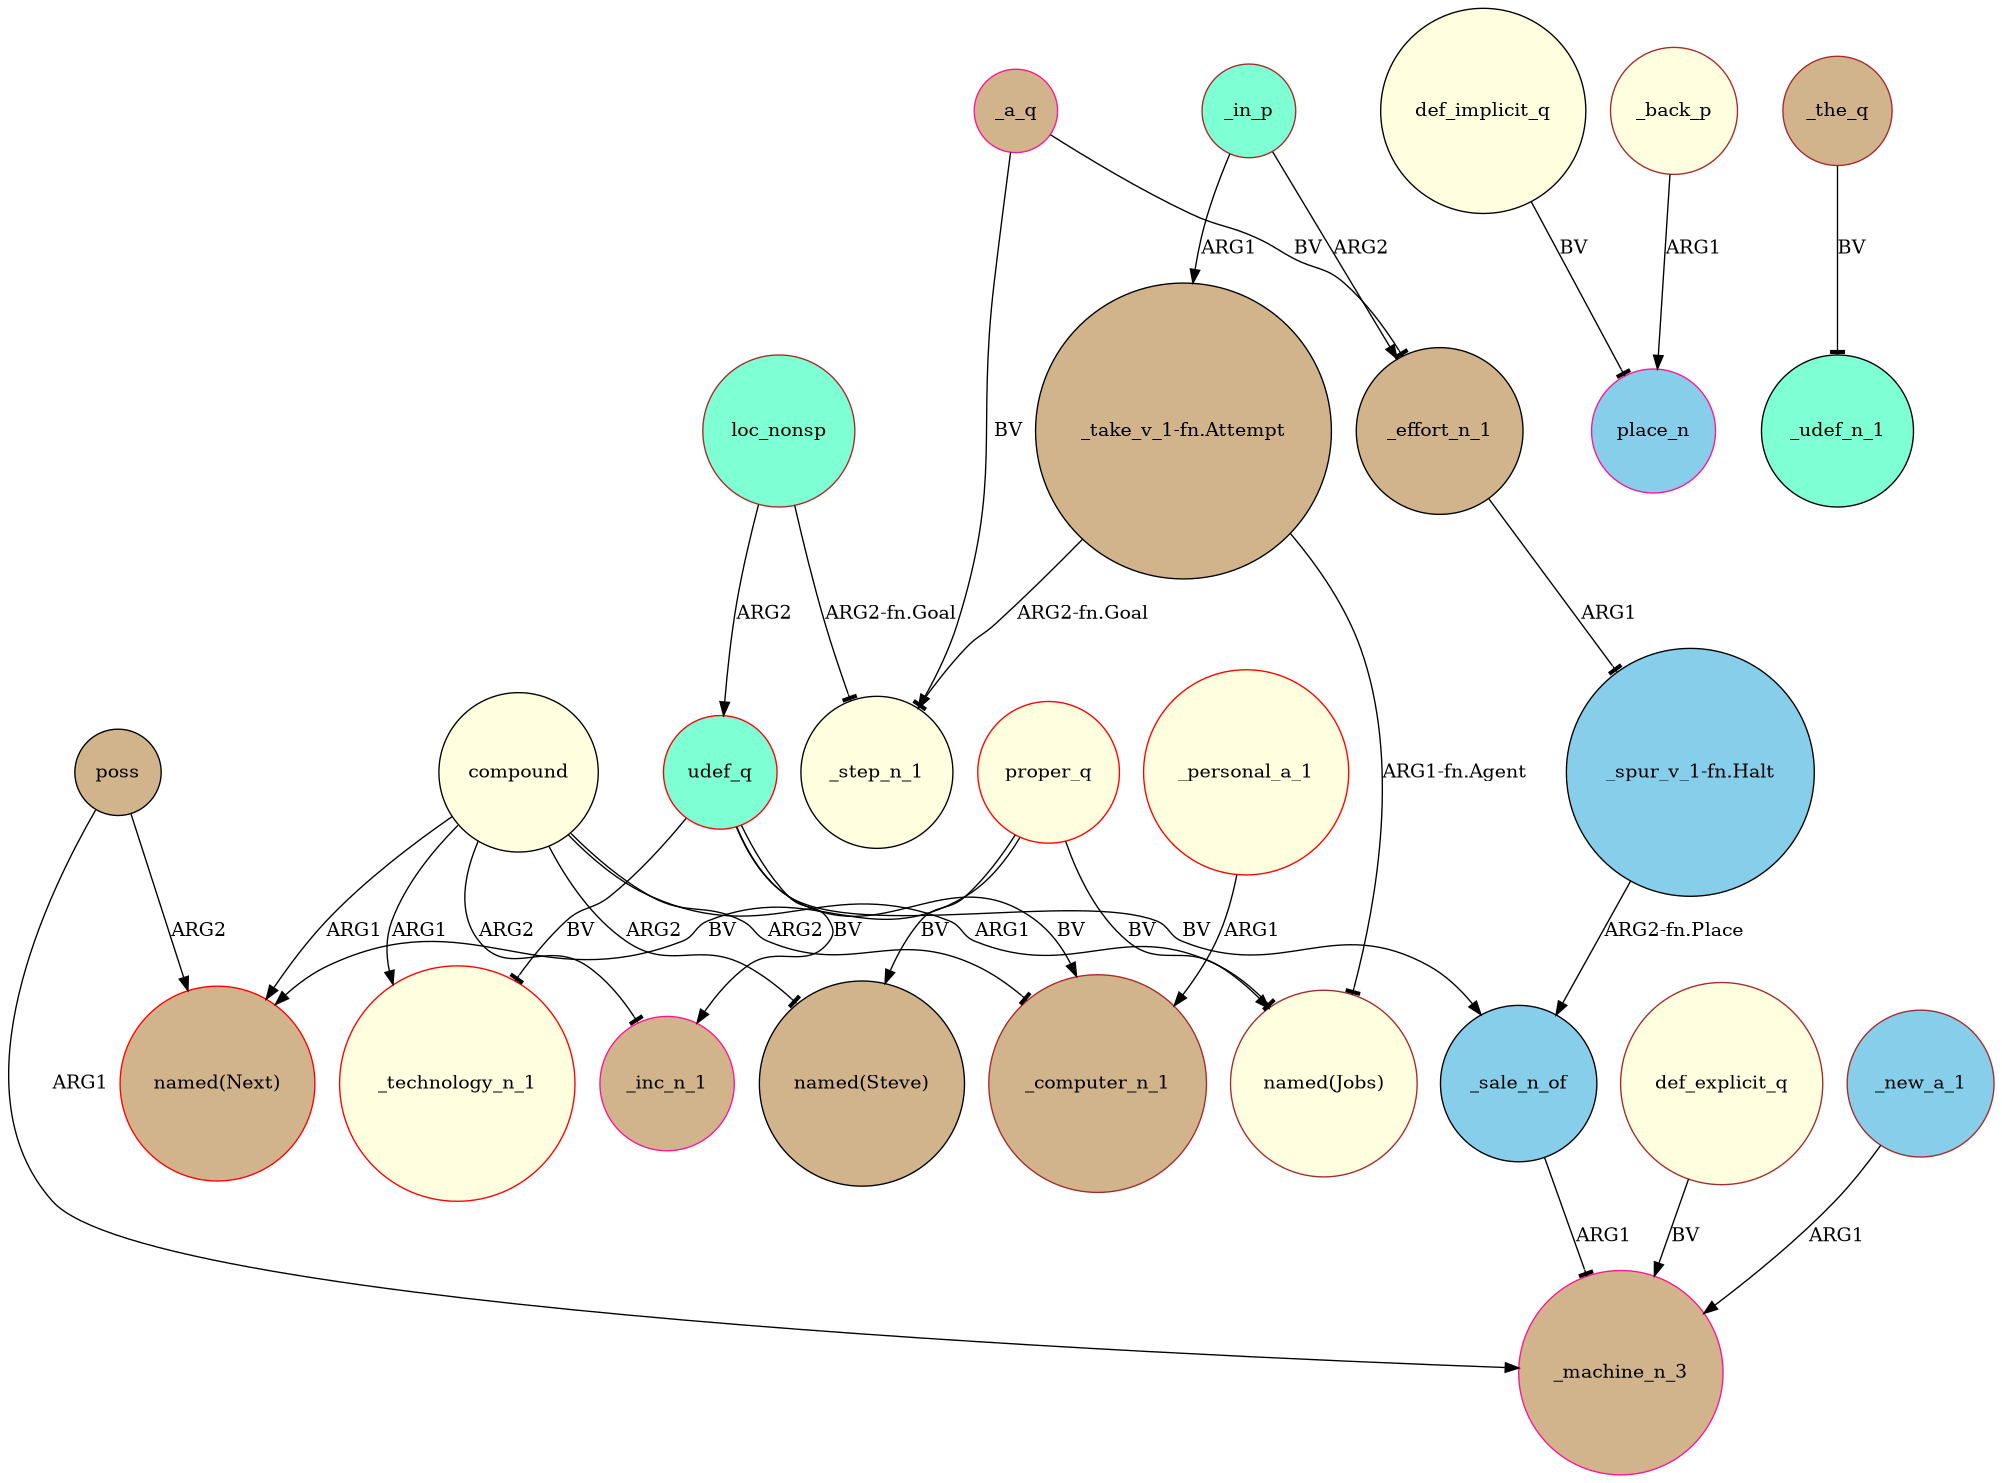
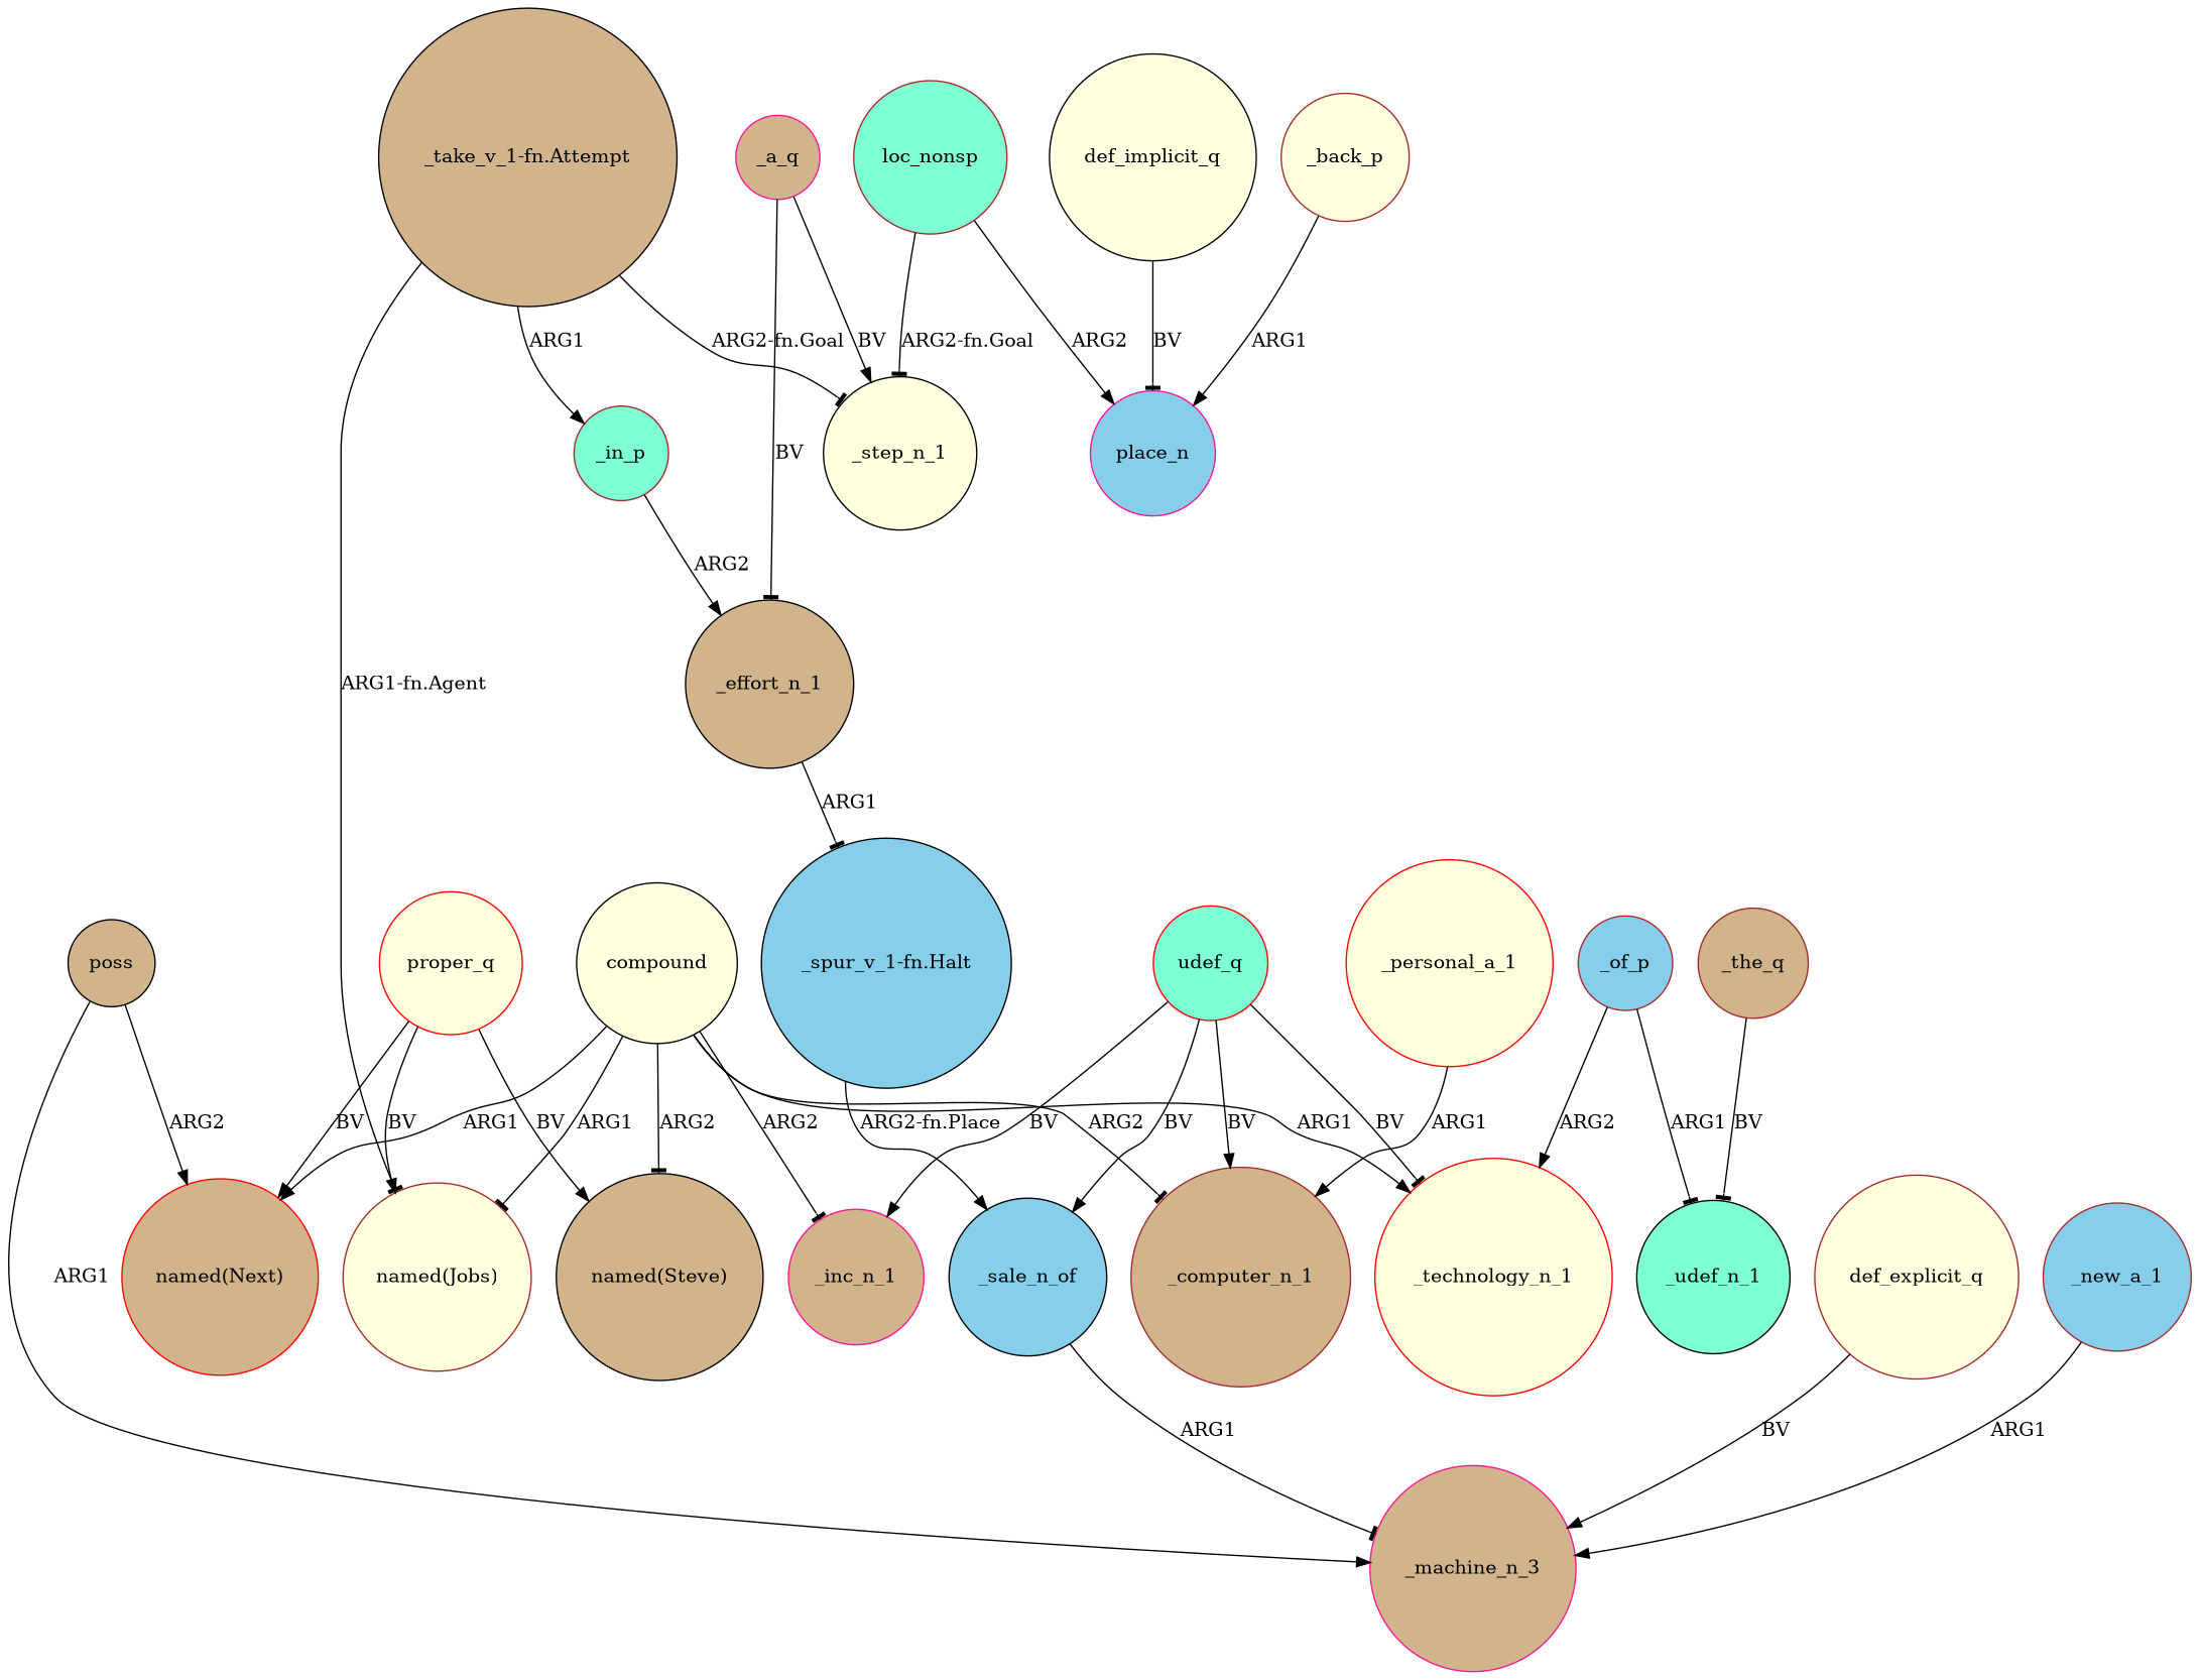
  digraph {
    node [color=black fillcolor=tan shape=circle style=filled]
    edge [arrowhead=normal]
    _sale_n_of [fillcolor=skyblue]
    n2 [color=deeppink label=_machine_n_3]
    _in_p [color=brown fillcolor=aquamarine]
    _effort_n_1
    "_take_v_1-fn.Attempt"
    "_spur_v_1-fn.Halt" [fillcolor=skyblue]
    "named(Jobs)" [color=brown fillcolor=lightyellow]
    _step_n_1 [fillcolor=lightyellow]
    compound [fillcolor=lightyellow]
    _technology_n_1 [color=red fillcolor=lightyellow]
    "named(Next)" [color=red]
    _computer_n_1 [color=brown]
    "named(Steve)"
    _inc_n_1 [color=deeppink]
    proper_q [color=red fillcolor=lightyellow]
    def_implicit_q [fillcolor=lightyellow]
    place_n [color=deeppink fillcolor=skyblue]
    poss
    def_explicit_q [color=brown fillcolor=lightyellow]
    n20 [fillcolor=aquamarine label=_udef_n_1]
    udef_q [color=red fillcolor=aquamarine]
    _a_q [color=deeppink]
    _back_p [color=brown fillcolor=lightyellow]
+   _of_p [color=brown fillcolor=skyblue]
    _new_a_1 [color=brown fillcolor=skyblue]
    _personal_a_1 [color=red fillcolor=lightyellow]
    _the_q [color=brown]
    loc_nonsp [color=brown fillcolor=aquamarine]
    _sale_n_of -> n2 [arrowhead=tee label=ARG1]
    _in_p -> _effort_n_1 [label=ARG2]
-   _in_p -> "_take_v_1-fn.Attempt" [label=ARG1]
+   "_take_v_1-fn.Attempt" -> _in_p [label=ARG1]
    _effort_n_1 -> "_spur_v_1-fn.Halt" [arrowhead=tee label=ARG1]
    "_take_v_1-fn.Attempt" -> "named(Jobs)" [arrowhead=tee label="ARG1-fn.Agent"]
    "_take_v_1-fn.Attempt" -> _step_n_1 [arrowhead=tee label="ARG2-fn.Goal"]
    "_spur_v_1-fn.Halt" -> _sale_n_of [label="ARG2-fn.Place"]
    compound -> "named(Jobs)" [arrowhead=tee label=ARG1]
    compound -> _technology_n_1 [label=ARG1]
    compound -> "named(Next)" [label=ARG1]
    compound -> _computer_n_1 [arrowhead=tee label=ARG2]
    compound -> "named(Steve)" [arrowhead=tee label=ARG2]
    compound -> _inc_n_1 [arrowhead=tee label=ARG2]
    proper_q -> "named(Jobs)" [label=BV]
    proper_q -> "named(Next)" [label=BV]
    proper_q -> "named(Steve)" [label=BV]
    def_implicit_q -> place_n [arrowhead=tee label=BV]
    poss -> n2 [label=ARG1]
    poss -> "named(Next)" [label=ARG2]
    def_explicit_q -> n2 [label=BV]
    udef_q -> _sale_n_of [label=BV]
    udef_q -> _technology_n_1 [arrowhead=tee label=BV]
    udef_q -> _computer_n_1 [label=BV]
    udef_q -> _inc_n_1 [label=BV]
    _a_q -> _effort_n_1 [arrowhead=tee label=BV]
    _a_q -> _step_n_1 [label=BV]
    _back_p -> place_n [label=ARG1]
+   _of_p -> _technology_n_1 [label=ARG2]
+   _of_p -> n20 [arrowhead=tee label=ARG1]
    _new_a_1 -> n2 [label=ARG1]
    _personal_a_1 -> _computer_n_1 [label=ARG1]
    _the_q -> n20 [arrowhead=tee label=BV]
    loc_nonsp -> _step_n_1 [arrowhead=tee label="ARG2-fn.Goal"]
-   loc_nonsp -> udef_q [label=ARG2]
+   loc_nonsp -> place_n [label=ARG2]
  }
